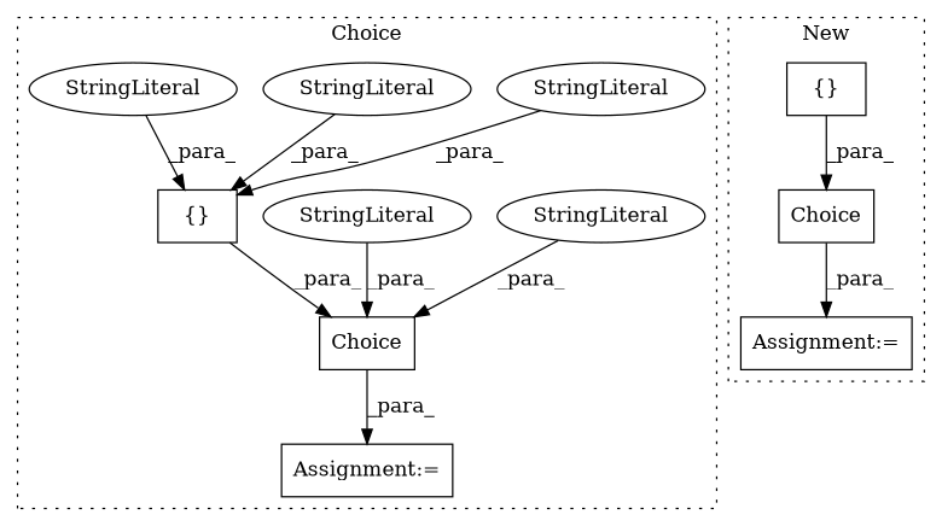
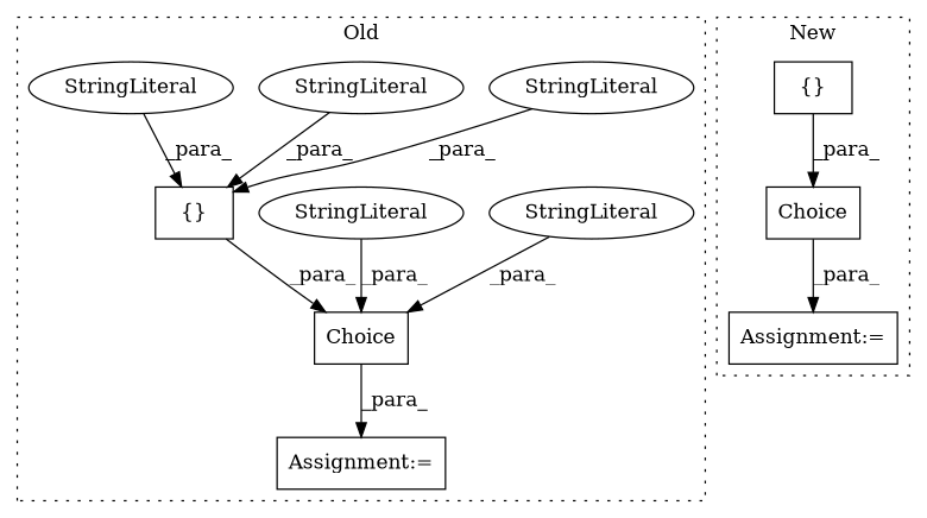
  digraph {
    node [a=45 l="7,1" shape=box]
    n1 [a=32 label=Choice s="1574,1655"]
    n2 [l=6 label=StringLiteral s=1649 shape=ellipse]
    n3 [a=4 l="1,1" label="{}" s="1613,1647"]
    n4 [l=19 label=StringLiteral s=1581 shape=ellipse]
    n5 [l=6 label=StringLiteral s=1624 shape=ellipse]
    n6 [l=9 label=StringLiteral s=1614 shape=ellipse]
    n7 [l=9 label=StringLiteral s=1638 shape=ellipse]
    n8 [a=7 l=1 label="Assignment:=" s=1570]
    n9 [a=4 l="1,1" label="{}" s="1956,1982"]
    n10 [a=32 label=Choice s="1918,1986"]
    n11 [a=7 l=1 label="Assignment:=" s=1914]
    subgraph cluster_1 {
-     label=Choice
+     label=Old
      style=dotted
      n1
      n2
      n3
      n4
      n5
      n6
      n7
      n8
    }
    subgraph cluster_2 {
      label=New
      style=dotted
      n9
      n10
      n11
    }
    n1 -> n8 [label=_para_]
    n2 -> n1 [label=_para_]
    n3 -> n1 [label=_para_]
    n4 -> n1 [label=_para_]
    n5 -> n3 [label=_para_]
    n6 -> n3 [label=_para_]
    n7 -> n3 [label=_para_]
    n9 -> n10 [label=_para_]
    n10 -> n11 [label=_para_]
  }
